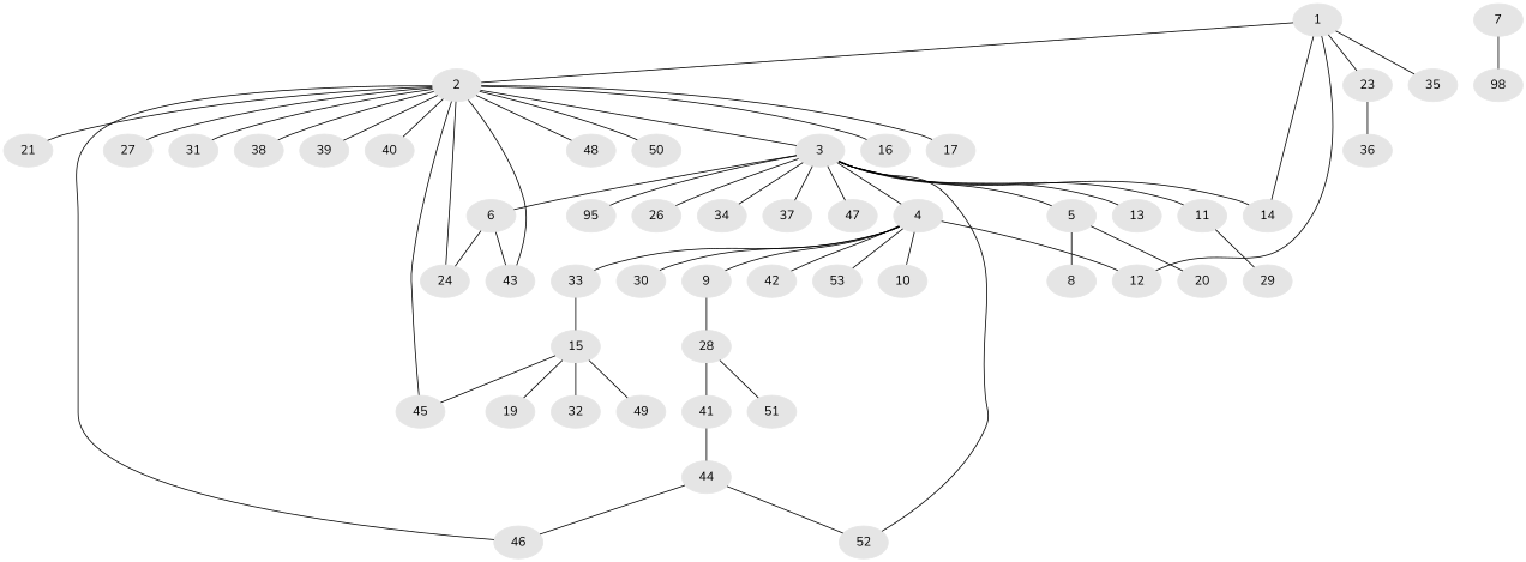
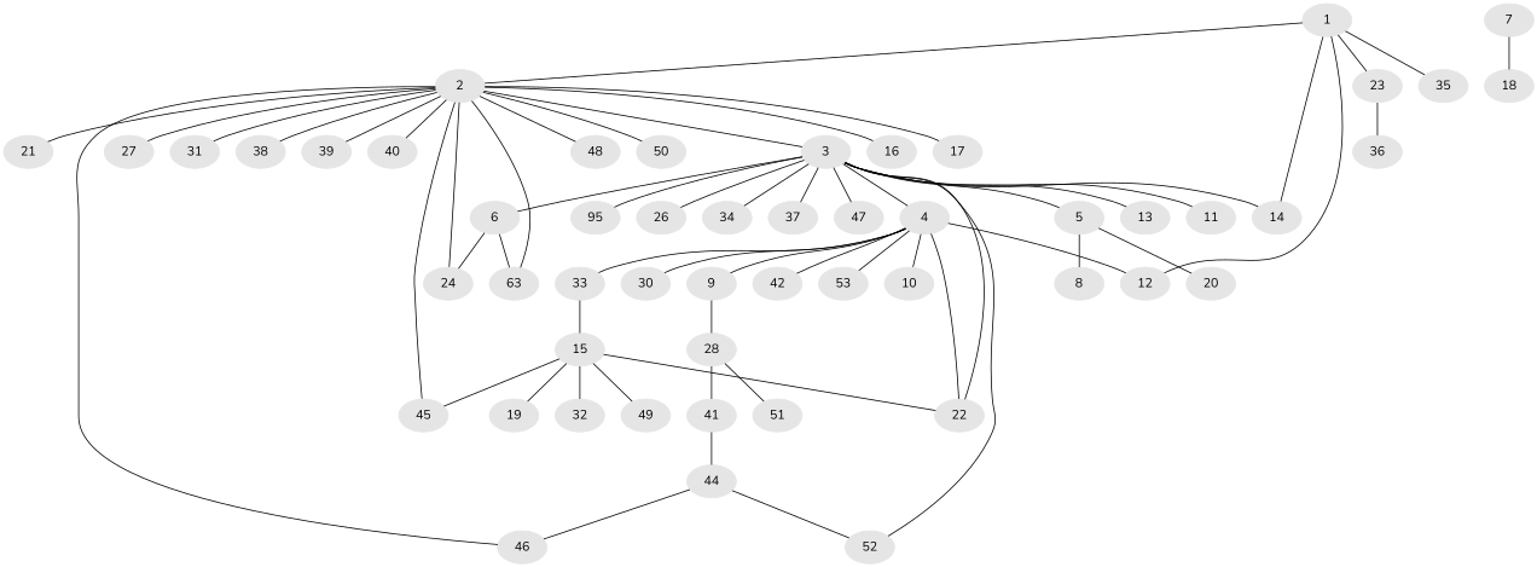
  graph {
    fontname=Nunito
    node [color=gray90 fontname=Nunito style=filled]
    edge [fontname=Nunito]
    1
    2
    12
    14
    23
    35
    3
    16
    17
    21
    24
    27
    31
    38
    39
    40
-   43
+   43 [label=63]
    45
    46
    48
    50
    36
    4
    5
    6
    11
    13
+   22
    n29 [label=95]
    26
    34
    37
    47
    52
    9
    10
    30
    33
    42
    53
    8
    20
-   29
    28
    15
    7
-   18 [label=98]
+   18
    41
    51
    19
    32
    49
    44
    1 -- 2
    1 -- 12
    1 -- 14
    1 -- 23
    1 -- 35
    2 -- 3
    2 -- 16
    2 -- 17
    2 -- 21
    2 -- 24
    2 -- 27
    2 -- 31
    2 -- 38
    2 -- 39
    2 -- 40
    2 -- 43
    2 -- 45
    2 -- 46
    2 -- 48
    2 -- 50
    23 -- 36
    3 -- 14
    3 -- 4
    3 -- 5
    3 -- 6
    3 -- 11
    3 -- 13
+   3 -- 22
    3 -- n29
    3 -- 26
    3 -- 34
    3 -- 37
    3 -- 47
    3 -- 52
    4 -- 12
+   4 -- 22
    4 -- 9
    4 -- 10
    4 -- 30
    4 -- 33
    4 -- 42
    4 -- 53
    5 -- 8
    5 -- 20
    6 -- 24
    6 -- 43
-   11 -- 29
    9 -- 28
    33 -- 15
    28 -- 41
    28 -- 51
    15 -- 45
+   15 -- 22
    15 -- 19
    15 -- 32
    15 -- 49
    7 -- 18
    41 -- 44
    44 -- 46
    44 -- 52
  }
